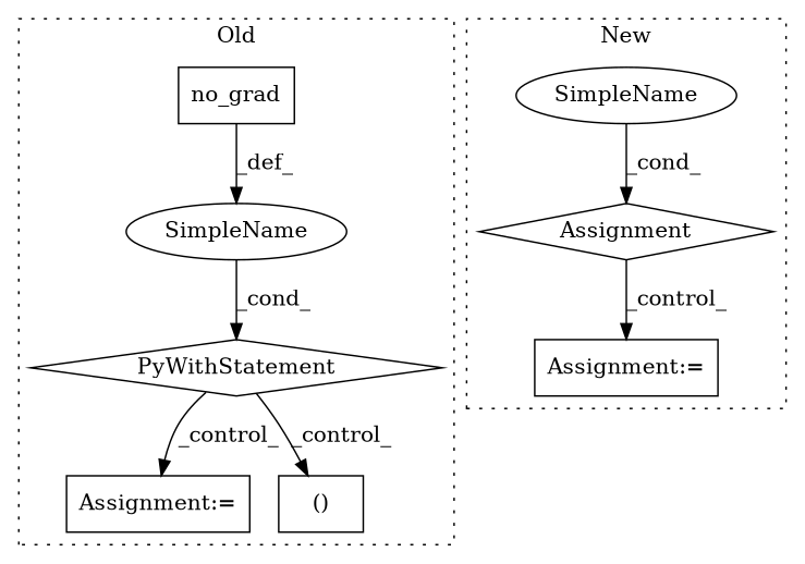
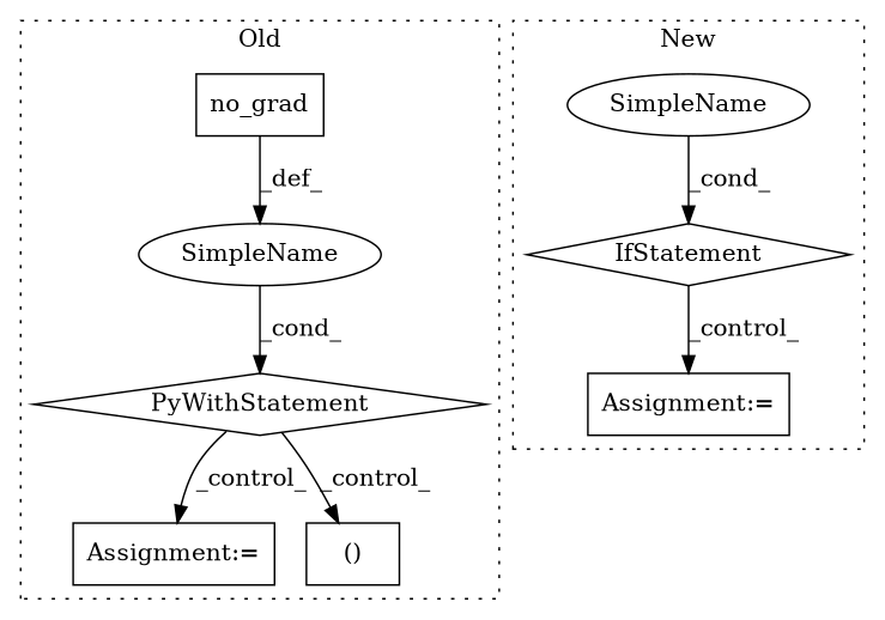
  digraph {
    node [a=7 shape=box]
    n1 [a=32 l=9 label=no_grad s=10596]
    n2 [l=2 label="Assignment:=" s=10666]
    n3 [a=42 label=SimpleName shape=ellipse]
    n4 [a=104 l="10,2" label=PyWithStatement s="10580,10605" shape=diamond]
    n5 [a=106 l=32 label="()" s=10634]
-   n6 [a=25 l="4,2" label=Assignment s="10697,10728" shape=diamond]
+   n6 [a=25 l="4,2" label=IfStatement s="10697,10728" shape=diamond]
    n7 [a=42 label=SimpleName shape=ellipse]
    n8 [l=1 label="Assignment:=" s=10758]
    subgraph cluster_1 {
      label=Old
      style=dotted
      n1
      n2
      n3
      n4
      n5
    }
    subgraph cluster_2 {
      label=New
      style=dotted
      n6
      n7
      n8
    }
    n1 -> n3 [label=_def_]
    n3 -> n4 [label=_cond_]
    n4 -> n2 [label=_control_]
    n4 -> n5 [label=_control_]
    n6 -> n8 [label=_control_]
    n7 -> n6 [label=_cond_]
  }
